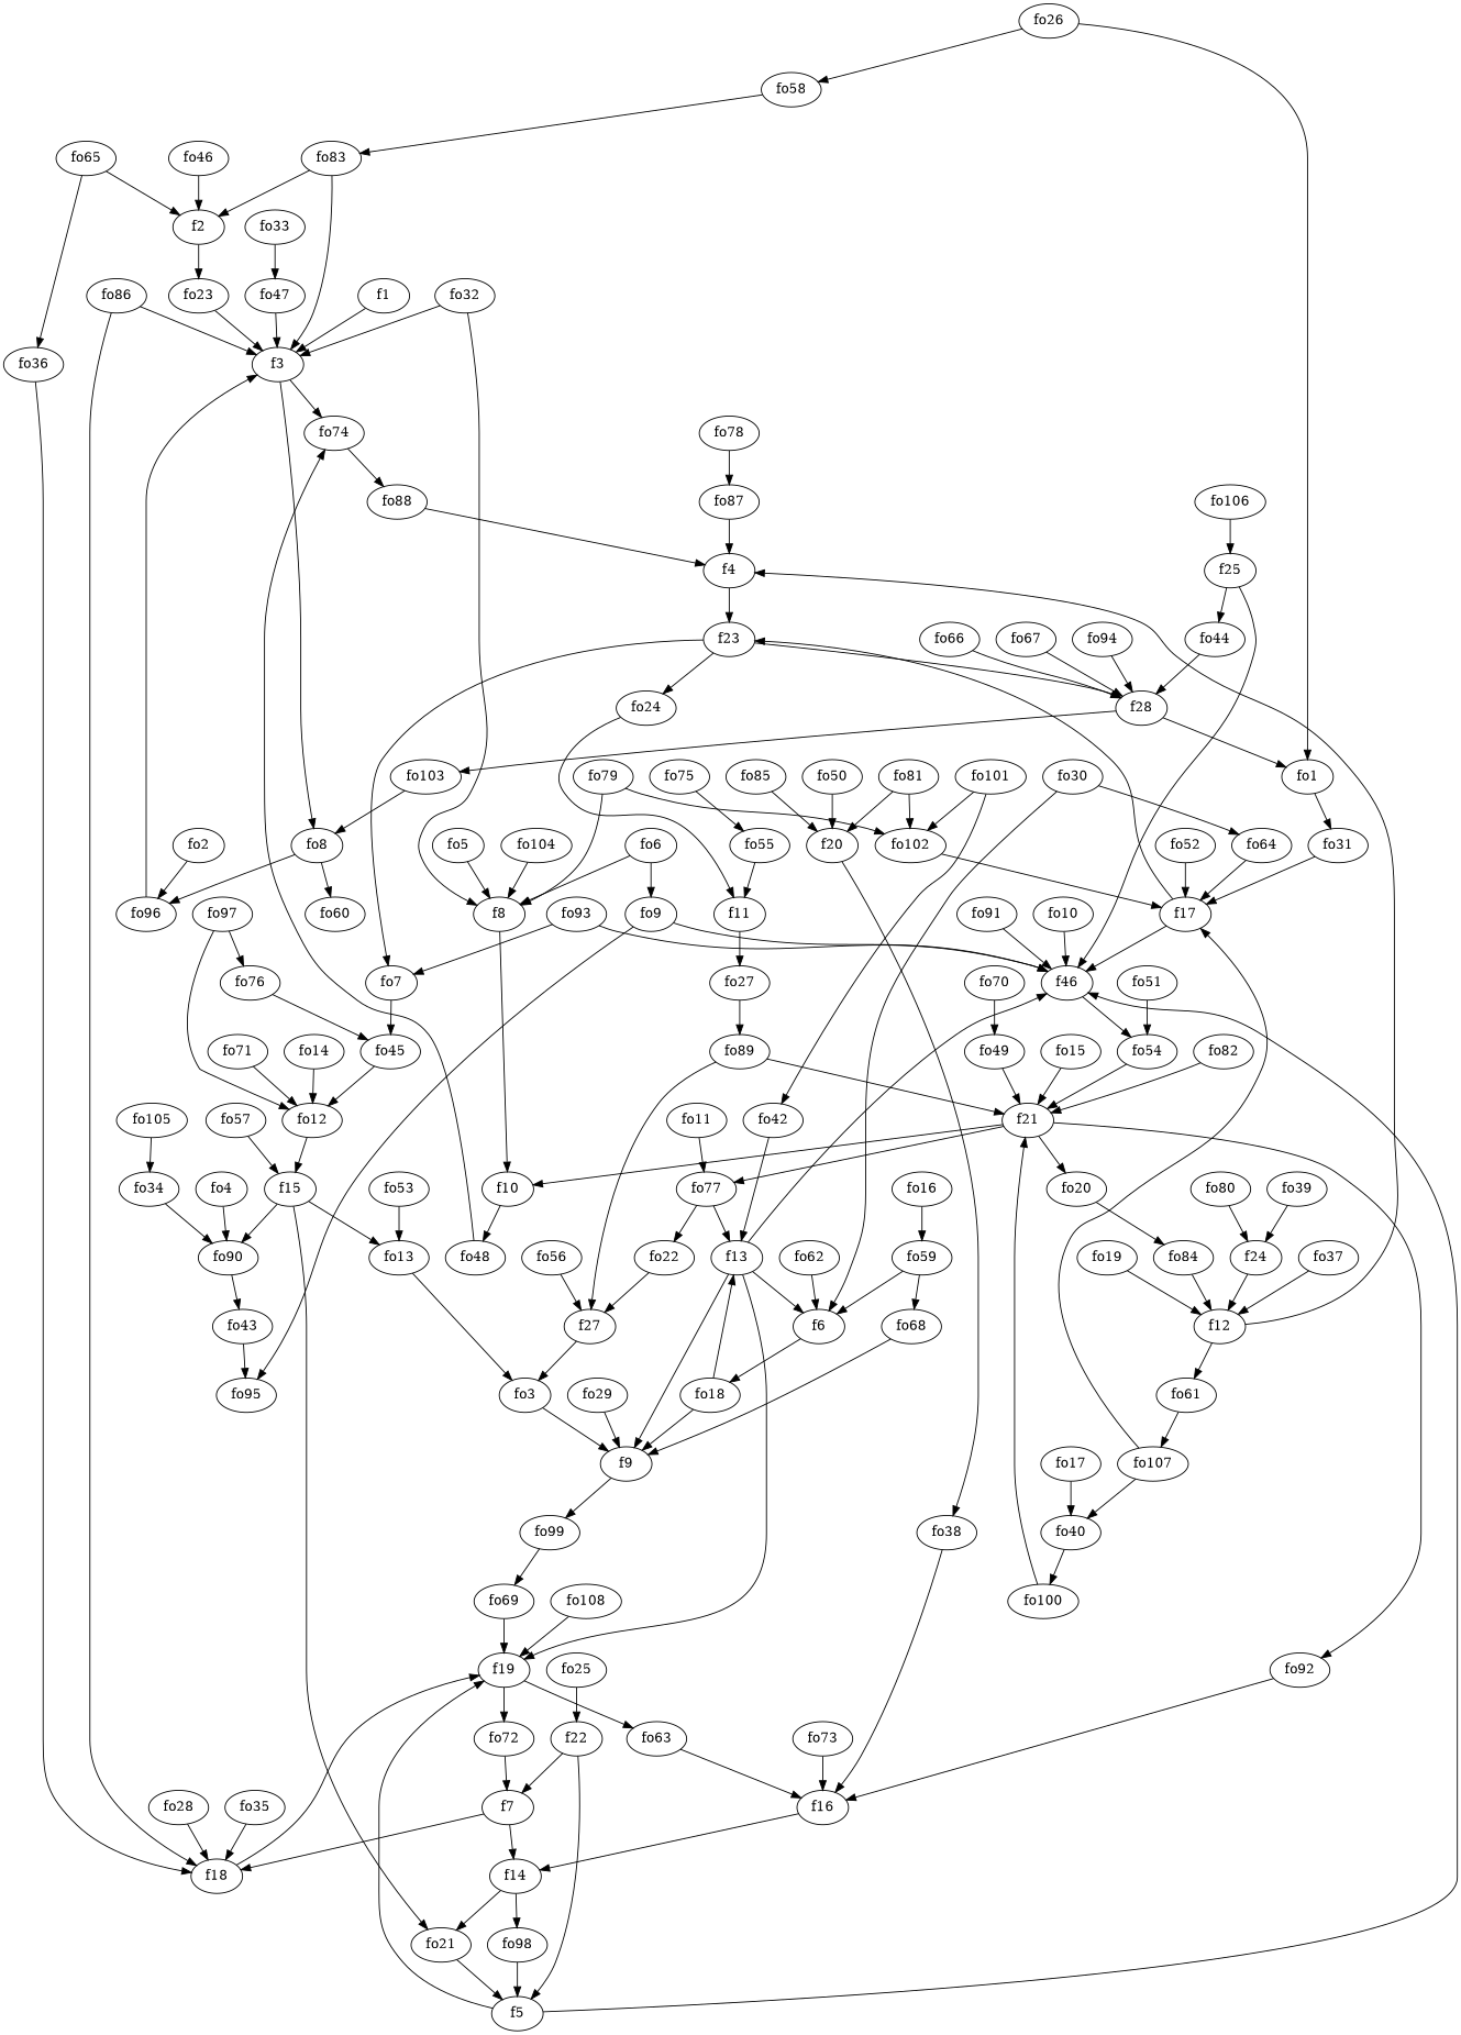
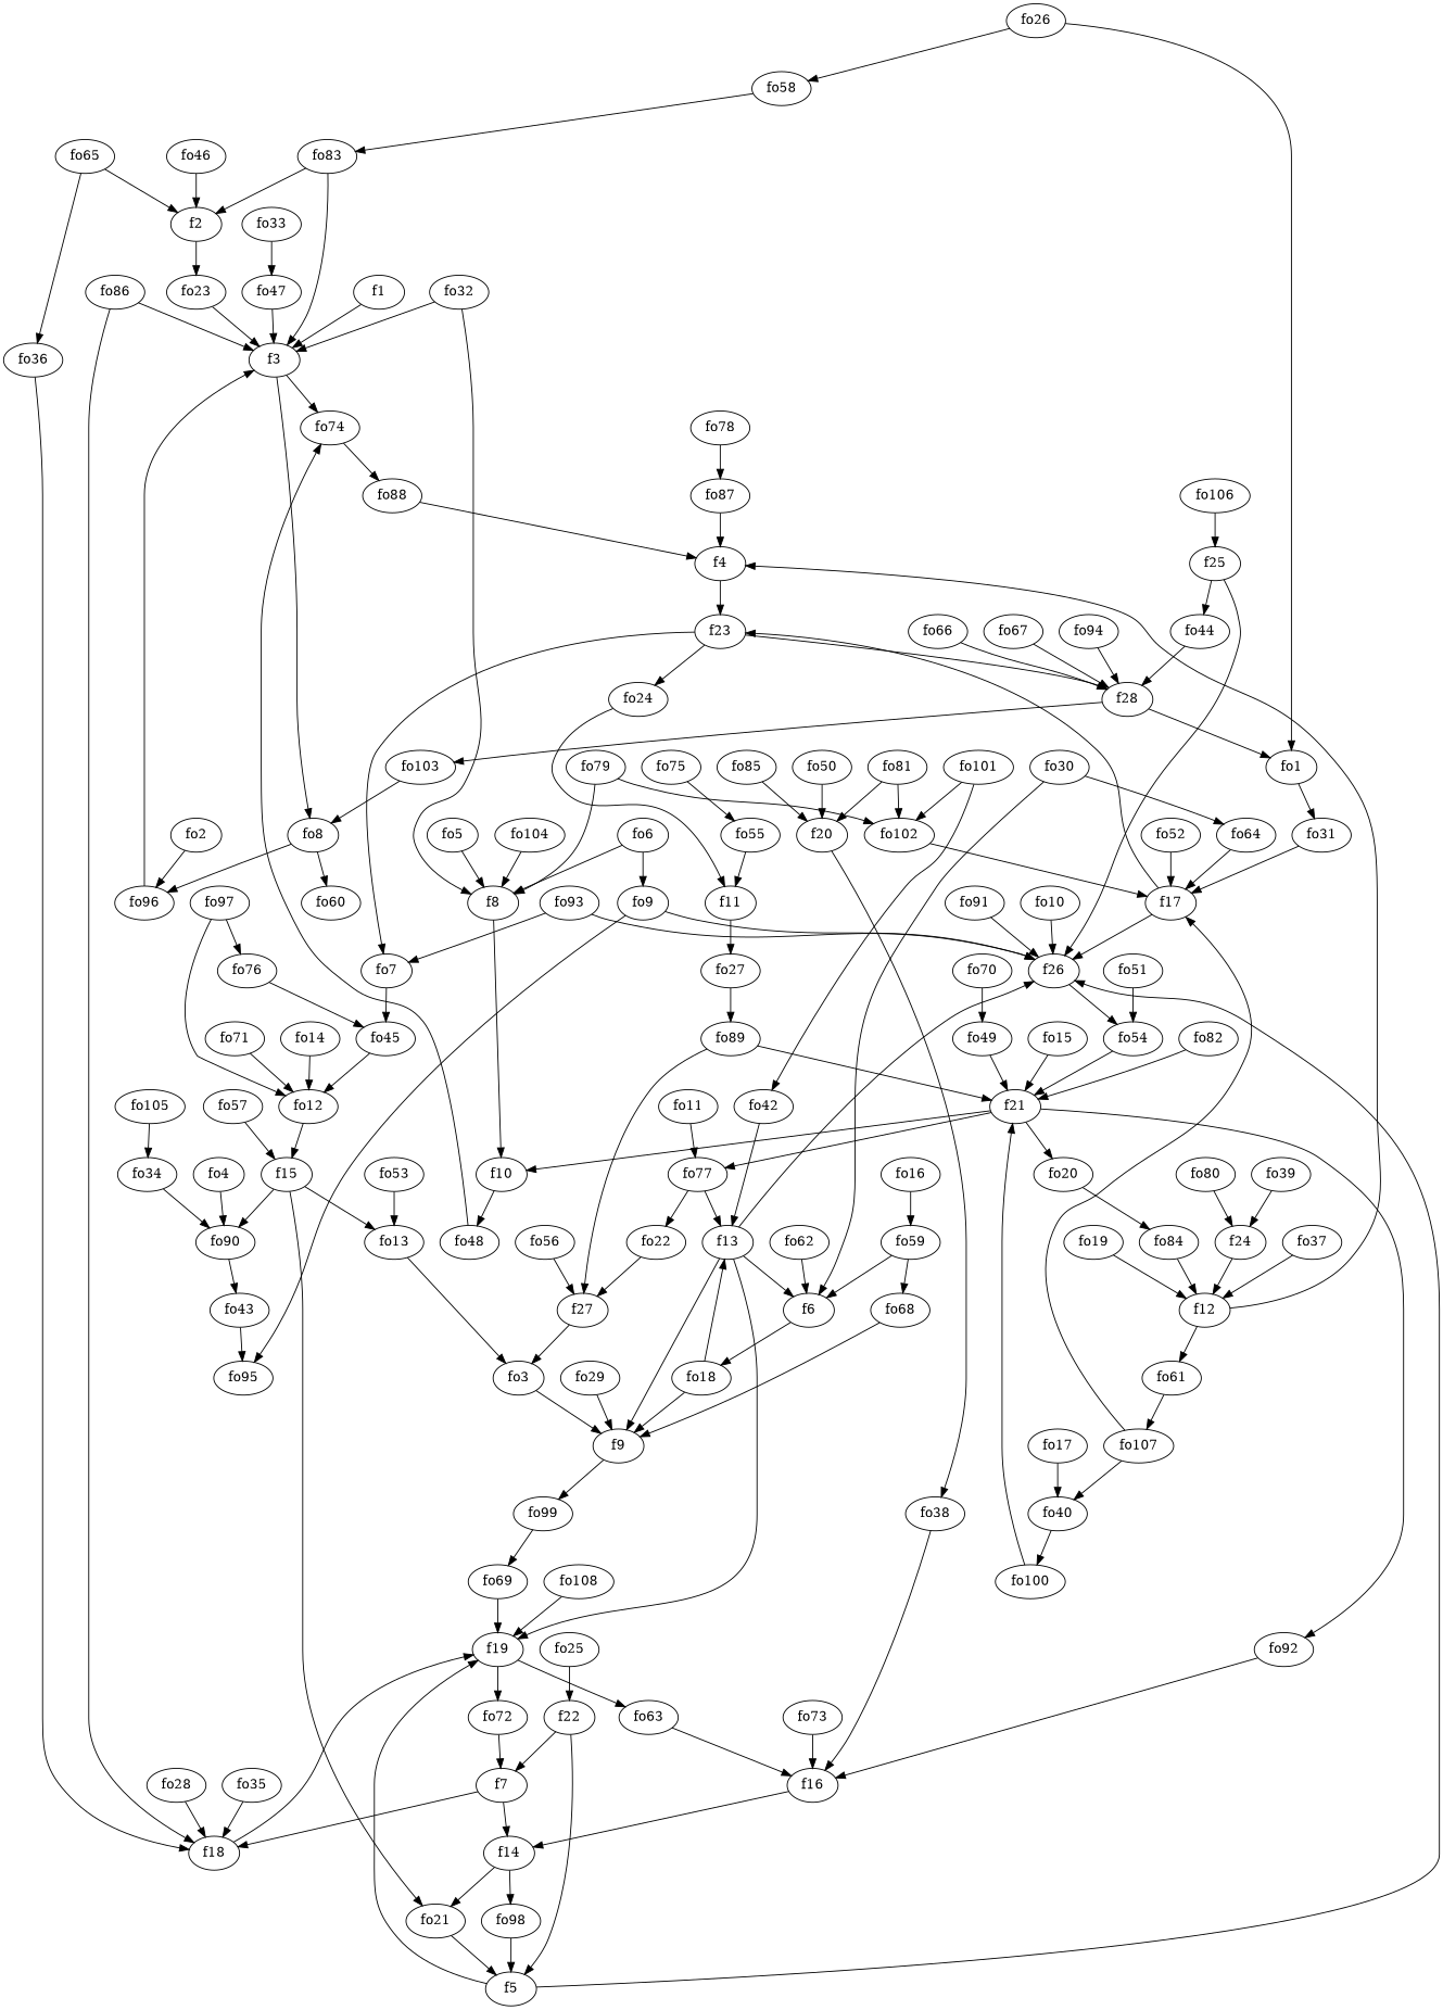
  strict digraph {
    edge [weight=2]
    f1
    f3
    fo8
    fo74
    f2
    fo23
    fo96
    fo60
    fo88
    f4
    f23
    f28
    fo7
    fo24
    f5
    f19
-   f26 [label=f46]
+   f26
    fo63
    fo72
    fo54
    f6
    fo18
    f9
    f13
    f7
    f14
    f18
    fo21
    fo98
    f8
    f10
    fo48
    fo99
    fo69
    f11
    fo27
    fo89
    f12
    fo61
    fo107
    f15
    fo13
    fo90
    fo3
    fo43
    f16
    f17
    f20
    fo38
    f21
    fo20
    fo77
    fo92
    fo84
    fo22
    f22
    fo1
    fo103
    fo45
    f24
    f25
    fo44
    f27
    fo31
    fo2
    fo4
    fo5
    fo6
    fo9
    fo95
    fo12
    fo10
    fo11
    fo14
    fo15
    fo16
    fo59
    fo68
    fo17
    fo40
    fo100
    fo19
    fo25
    fo26
    fo58
    fo83
    fo28
    fo29
    fo30
    fo64
    fo32
    fo33
    fo47
    fo34
    fo35
    fo36
    fo37
    fo39
    fo42
    fo46
    fo49
    fo50
    fo51
    fo52
    fo53
    fo55
    fo56
    fo57
    fo62
    fo65
    fo66
    fo67
    fo70
    fo71
    fo73
    fo75
    fo76
    fo78
    fo87
    fo79
    fo102
    fo80
    fo81
    fo82
    fo85
    fo86
    fo91
    fo93
    fo94
    fo97
    fo101
    fo104
    fo105
    fo106
    fo108
    f1 -> f3
    f3 -> fo8
    f3 -> fo74
    fo8 -> fo96
    fo8 -> fo60
    fo74 -> fo88
    f2 -> fo23
    fo23 -> f3
    fo96 -> f3
    fo88 -> f4
    f4 -> f23
    f23 -> f28
    f23 -> fo7
    f23 -> fo24
    f28 -> fo1
    f28 -> fo103
    fo7 -> fo45
    fo24 -> f11
    f5 -> f19
    f5 -> f26
    f19 -> fo63
    f19 -> fo72
    f26 -> fo54
    fo63 -> f16
    fo72 -> f7
    fo54 -> f21
    f6 -> fo18
    fo18 -> f9
    fo18 -> f13
    f9 -> fo99
    f13 -> f19
    f13 -> f26
    f13 -> f6
    f13 -> f9
    f7 -> f14
    f7 -> f18
    f14 -> fo21
    f14 -> fo98
    f18 -> f19
    fo21 -> f5
    fo98 -> f5
    f8 -> f10
    f10 -> fo48
    fo48 -> fo74
    fo99 -> fo69
    fo69 -> f19
    f11 -> fo27
    fo27 -> fo89
    fo89 -> f21
    fo89 -> f27
    f12 -> f4
    f12 -> fo61
    fo61 -> fo107
    fo107 -> f17
    fo107 -> fo40
    f15 -> fo21
    f15 -> fo13
    f15 -> fo90
    fo13 -> fo3
    fo90 -> fo43
    fo3 -> f9
    fo43 -> fo95
    f16 -> f14
    f17 -> f23
    f17 -> f26
    f20 -> fo38
    fo38 -> f16
    f21 -> f10
    f21 -> fo20
    f21 -> fo77
    f21 -> fo92
    fo20 -> fo84
    fo77 -> f13
    fo77 -> fo22
    fo92 -> f16
    fo84 -> f12
    fo22 -> f27
    f22 -> f5
    f22 -> f7
    fo1 -> fo31
    fo103 -> fo8
    fo45 -> fo12
    f24 -> f12
    f25 -> f26
    f25 -> fo44
    fo44 -> f28
    f27 -> fo3
    fo31 -> f17
    fo2 -> fo96
    fo4 -> fo90
    fo5 -> f8
    fo6 -> f8
    fo6 -> fo9
    fo9 -> f26
    fo9 -> fo95
    fo12 -> f15
    fo10 -> f26
    fo11 -> fo77
    fo14 -> fo12
    fo15 -> f21
    fo16 -> fo59
    fo59 -> f6
    fo59 -> fo68
    fo68 -> f9
    fo17 -> fo40
    fo40 -> fo100
    fo100 -> f21
    fo19 -> f12
    fo25 -> f22
    fo26 -> fo1
    fo26 -> fo58
    fo58 -> fo83
    fo83 -> f3
    fo83 -> f2
    fo28 -> f18
    fo29 -> f9
    fo30 -> f6
    fo30 -> fo64
    fo64 -> f17
    fo32 -> f3
    fo32 -> f8
    fo33 -> fo47
    fo47 -> f3
    fo34 -> fo90
    fo35 -> f18
    fo36 -> f18
    fo37 -> f12
    fo39 -> f24
    fo42 -> f13
    fo46 -> f2
    fo49 -> f21
    fo50 -> f20
    fo51 -> fo54
    fo52 -> f17
    fo53 -> fo13
    fo55 -> f11
    fo56 -> f27
    fo57 -> f15
    fo62 -> f6
    fo65 -> f2
    fo65 -> fo36
    fo66 -> f28
    fo67 -> f28
    fo70 -> fo49
    fo71 -> fo12
    fo73 -> f16
    fo75 -> fo55
    fo76 -> fo45
    fo78 -> fo87
    fo87 -> f4
    fo79 -> f8
    fo79 -> fo102
    fo102 -> f17
    fo80 -> f24
    fo81 -> f20
    fo81 -> fo102
    fo82 -> f21
    fo85 -> f20
    fo86 -> f3
    fo86 -> f18
    fo91 -> f26
    fo93 -> fo7
    fo93 -> f26
    fo94 -> f28
    fo97 -> fo12
    fo97 -> fo76
    fo101 -> fo42
    fo101 -> fo102
    fo104 -> f8
    fo105 -> fo34
    fo106 -> f25
    fo108 -> f19
  }
